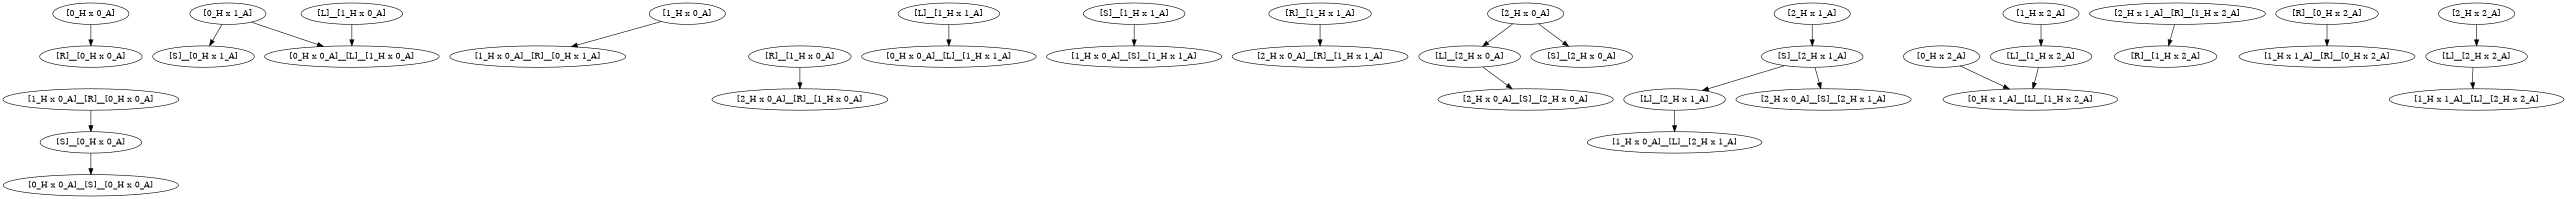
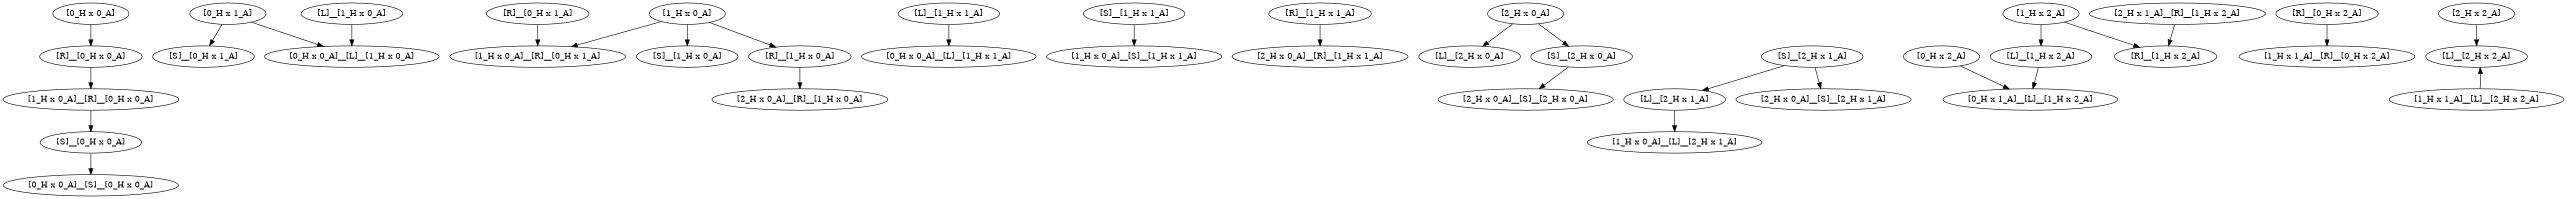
  strict digraph {
    "[0_H x 0_A]"
    "[R]__[0_H x 0_A]"
    "[S]__[0_H x 0_A]"
    "[0_H x 0_A]__[S]__[0_H x 0_A]"
    "[1_H x 0_A]__[R]__[0_H x 0_A]"
    "[0_H x 1_A]"
    "[S]__[0_H x 1_A]"
    "[0_H x 0_A]__[L]__[1_H x 0_A]"
+   "[R]__[0_H x 1_A]"
    "[1_H x 0_A]__[R]__[0_H x 1_A]"
    "[1_H x 0_A]"
+   "[S]__[1_H x 0_A]"
    "[R]__[1_H x 0_A]"
    "[L]__[1_H x 0_A]"
    "[2_H x 0_A]__[R]__[1_H x 0_A]"
    "[L]__[1_H x 1_A]"
    "[0_H x 0_A]__[L]__[1_H x 1_A]"
    "[S]__[1_H x 1_A]"
    "[1_H x 0_A]__[S]__[1_H x 1_A]"
    "[R]__[1_H x 1_A]"
    "[2_H x 0_A]__[R]__[1_H x 1_A]"
    "[2_H x 0_A]"
    "[L]__[2_H x 0_A]"
    "[S]__[2_H x 0_A]"
    "[2_H x 0_A]__[S]__[2_H x 0_A]"
-   "[2_H x 1_A]"
    "[S]__[2_H x 1_A]"
    "[L]__[2_H x 1_A]"
    "[1_H x 0_A]__[L]__[2_H x 1_A]"
    "[2_H x 0_A]__[S]__[2_H x 1_A]"
    "[0_H x 2_A]"
    "[0_H x 1_A]__[L]__[1_H x 2_A]"
    "[R]__[0_H x 2_A]"
    "[1_H x 1_A]__[R]__[0_H x 2_A]"
    "[1_H x 2_A]"
    "[L]__[1_H x 2_A]"
    "[R]__[1_H x 2_A]"
    "[2_H x 1_A]__[R]__[1_H x 2_A]"
    "[2_H x 2_A]"
    "[L]__[2_H x 2_A]"
    "[1_H x 1_A]__[L]__[2_H x 2_A]"
    "[0_H x 0_A]" -> "[R]__[0_H x 0_A]"
+   "[R]__[0_H x 0_A]" -> "[1_H x 0_A]__[R]__[0_H x 0_A]" [weight=1.0]
    "[S]__[0_H x 0_A]" -> "[0_H x 0_A]__[S]__[0_H x 0_A]" [weight=1.0]
    "[1_H x 0_A]__[R]__[0_H x 0_A]" -> "[S]__[0_H x 0_A]"
    "[0_H x 1_A]" -> "[S]__[0_H x 1_A]"
    "[0_H x 1_A]" -> "[0_H x 0_A]__[L]__[1_H x 0_A]"
+   "[R]__[0_H x 1_A]" -> "[1_H x 0_A]__[R]__[0_H x 1_A]" [weight=1.0]
    "[1_H x 0_A]" -> "[1_H x 0_A]__[R]__[0_H x 1_A]"
+   "[1_H x 0_A]" -> "[S]__[1_H x 0_A]"
+   "[1_H x 0_A]" -> "[R]__[1_H x 0_A]"
    "[R]__[1_H x 0_A]" -> "[2_H x 0_A]__[R]__[1_H x 0_A]" [weight=1.0]
    "[L]__[1_H x 0_A]" -> "[0_H x 0_A]__[L]__[1_H x 0_A]" [weight=1.0]
    "[L]__[1_H x 1_A]" -> "[0_H x 0_A]__[L]__[1_H x 1_A]" [weight=1.0]
    "[S]__[1_H x 1_A]" -> "[1_H x 0_A]__[S]__[1_H x 1_A]" [weight=1.0]
    "[R]__[1_H x 1_A]" -> "[2_H x 0_A]__[R]__[1_H x 1_A]" [weight=1.0]
    "[2_H x 0_A]" -> "[L]__[2_H x 0_A]"
    "[2_H x 0_A]" -> "[S]__[2_H x 0_A]"
-   "[L]__[2_H x 0_A]" -> "[2_H x 0_A]__[S]__[2_H x 0_A]" [weight=1.0]
-   "[2_H x 1_A]" -> "[S]__[2_H x 1_A]"
+   "[S]__[2_H x 0_A]" -> "[2_H x 0_A]__[S]__[2_H x 0_A]" [weight=1.0]
    "[S]__[2_H x 1_A]" -> "[L]__[2_H x 1_A]"
    "[S]__[2_H x 1_A]" -> "[2_H x 0_A]__[S]__[2_H x 1_A]" [weight=1.0]
    "[L]__[2_H x 1_A]" -> "[1_H x 0_A]__[L]__[2_H x 1_A]" [weight=1.0]
    "[0_H x 2_A]" -> "[0_H x 1_A]__[L]__[1_H x 2_A]"
    "[R]__[0_H x 2_A]" -> "[1_H x 1_A]__[R]__[0_H x 2_A]" [weight=1.0]
    "[1_H x 2_A]" -> "[L]__[1_H x 2_A]"
+   "[1_H x 2_A]" -> "[R]__[1_H x 2_A]"
    "[L]__[1_H x 2_A]" -> "[0_H x 1_A]__[L]__[1_H x 2_A]" [weight=1.0]
    "[2_H x 1_A]__[R]__[1_H x 2_A]" -> "[R]__[1_H x 2_A]" [weight=1.0]
    "[2_H x 2_A]" -> "[L]__[2_H x 2_A]"
-   "[L]__[2_H x 2_A]" -> "[1_H x 1_A]__[L]__[2_H x 2_A]" [weight=1.0]
+   "[1_H x 1_A]__[L]__[2_H x 2_A]" -> "[L]__[2_H x 2_A]" [weight=1.0]
  }
